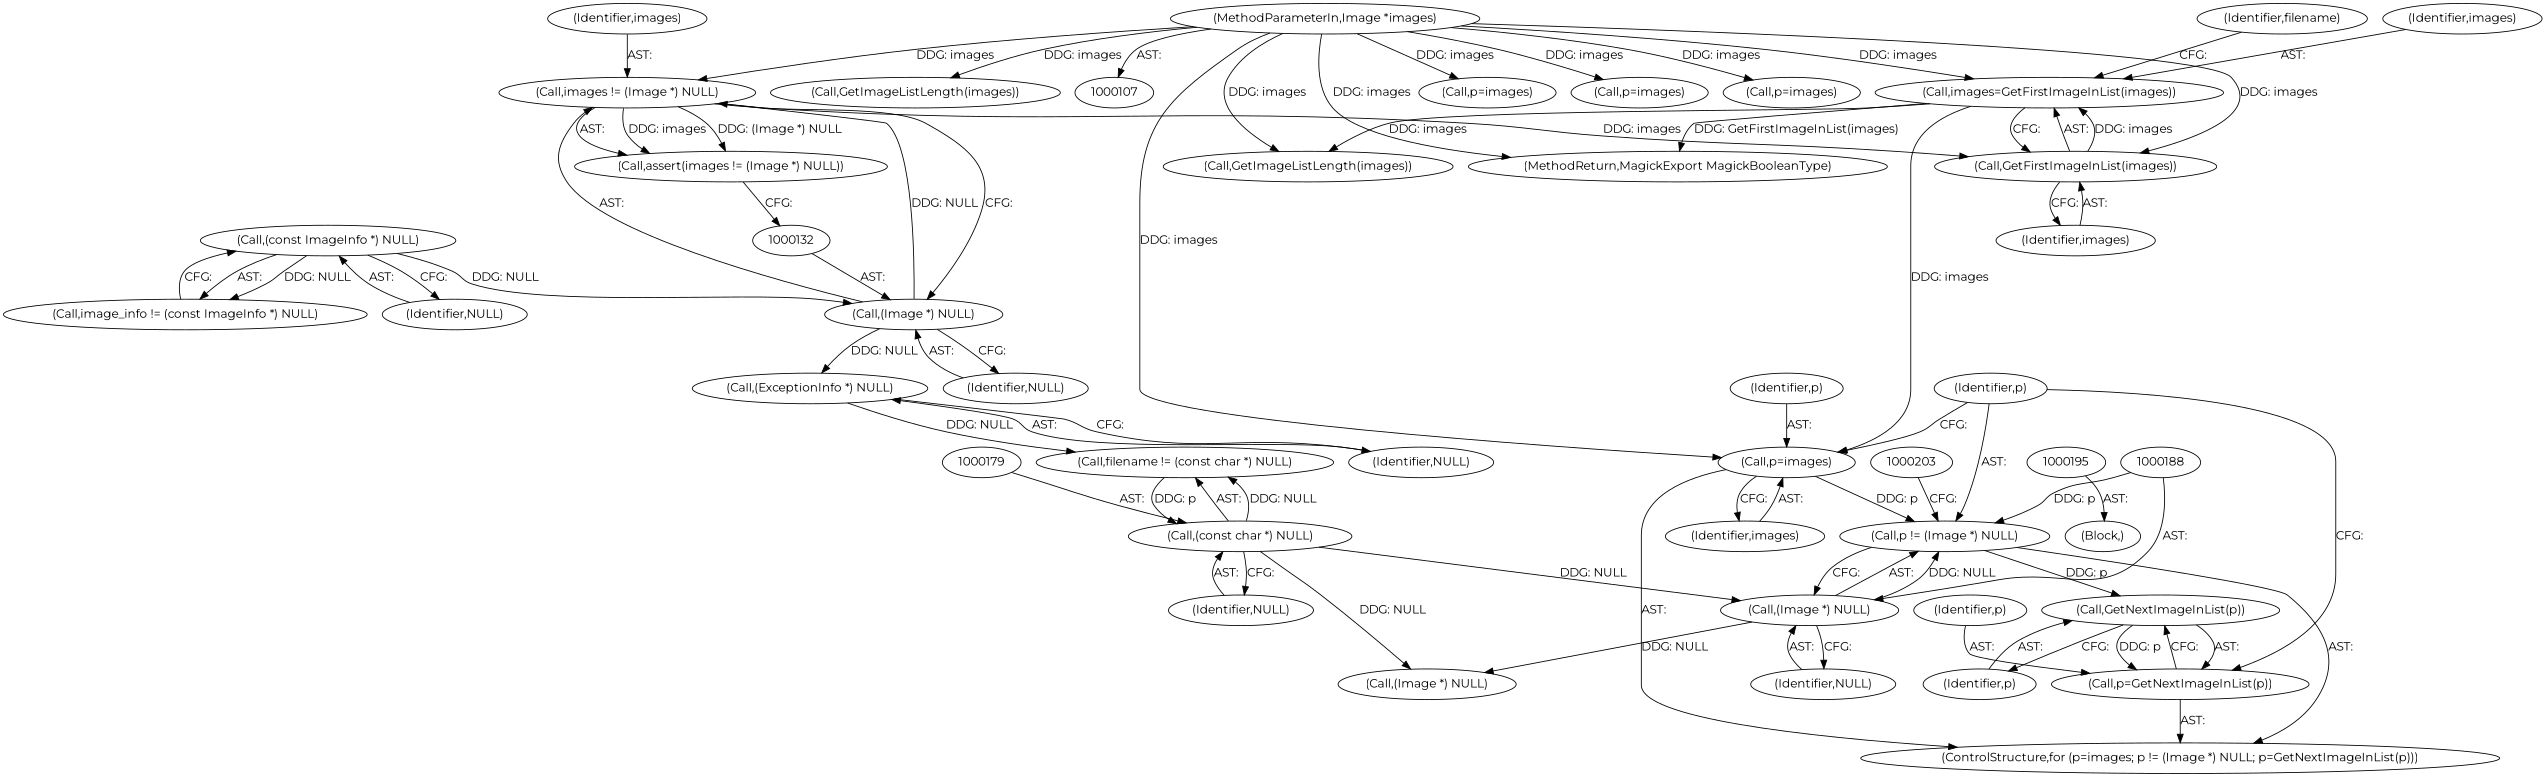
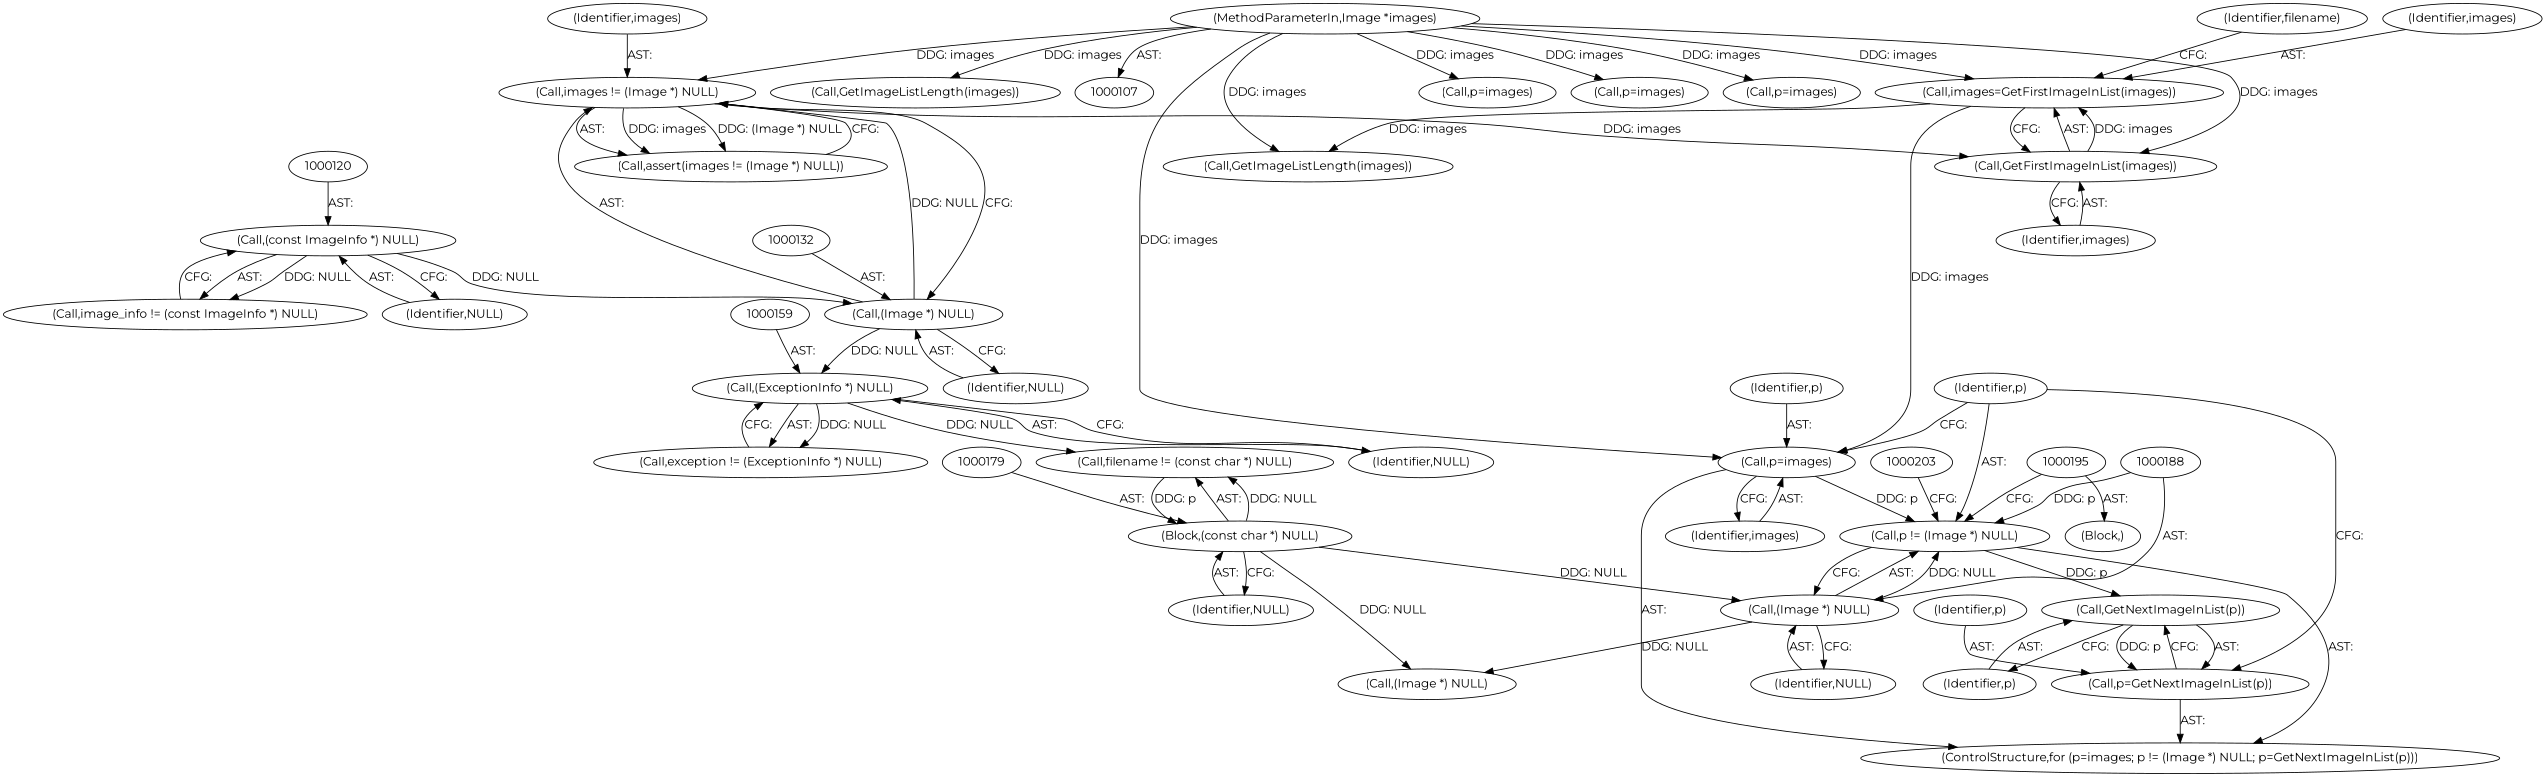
  digraph {
    fontname=Montserrat
    node [fontname=Montserrat]
    edge [fontname=Montserrat]
    n1 [label="(Call,p != (Image *) NULL)"]
    n2 [label="(Call,GetNextImageInList(p))"]
    n3 [label="(Call,(Image *) NULL)"]
    n4 [label="(ControlStructure,for (p=images; p != (Image *) NULL; p=GetNextImageInList(p)))"]
    n5 [label="(Call,p=GetNextImageInList(p))"]
    n6 [label="(Identifier,p)"]
    n7 [label="(Identifier,NULL)"]
    n8 [label="(Call,(Image *) NULL)"]
    n9 [label="(Call,p=images)"]
    n10 [label="(Identifier,images)"]
    n11 [label="(Call,images=GetFirstImageInList(images))"]
    n12 [label="(Call,GetFirstImageInList(images))"]
    n13 [label="(Call,GetImageListLength(images))"]
-   n14 [label="(MethodReturn,MagickExport MagickBooleanType)"]
    n15 [label="(Identifier,images)"]
    n16 [label="(Block,)"]
    n17 [label="(Call,images != (Image *) NULL)"]
    n18 [label="(Call,(Image *) NULL)"]
    n19 [label="(Call,assert(images != (Image *) NULL))"]
    n20 [label="(Call,(ExceptionInfo *) NULL)"]
    n21 [label="(Identifier,NULL)"]
    n22 [label="(MethodParameterIn,Image *images)"]
    n23 [label="(Call,p=images)"]
    n24 [label="(Call,p=images)"]
    n25 [label="(Call,p=images)"]
    n26 [label="(Call,GetImageListLength(images))"]
    n27 [label=1000107]
    n28 [label="(Call,filename != (const char *) NULL)"]
    n29 [label="(Identifier,NULL)"]
+   n30 [label="(Call,exception != (ExceptionInfo *) NULL)"]
    n31 [label="(Call,(const ImageInfo *) NULL)"]
    n32 [label="(Call,image_info != (const ImageInfo *) NULL)"]
    n33 [label="(Identifier,NULL)"]
-   n34 [label="(Call,(const char *) NULL)"]
+   n34 [label="(Block,(const char *) NULL)"]
    n35 [label="(Identifier,NULL)"]
    n36 [label="(Identifier,filename)"]
    n37 [label="(Identifier,images)"]
    n38 [label="(Identifier,images)"]
    n39 [label="(Identifier,p)"]
    n40 [label="(Identifier,p)"]
    n41 [label="(Identifier,p)"]
    1000195
    1000203
    1000132
+   1000120
    1000188
    1000179
+   1000159
    n1 -> n2 [label="DDG: p"]
    n1 -> n3 [label="CFG: "]
    n1 -> n4 [label="AST: "]
    n2 -> n5 [label="AST: "]
    n2 -> n5 [label="DDG: p"]
    n2 -> n6 [label="CFG: "]
    n3 -> n1 [label="AST: "]
    n3 -> n1 [label="DDG: NULL"]
    n3 -> n7 [label="CFG: "]
    n3 -> n8 [label="DDG: NULL"]
    n5 -> n2 [label="CFG: "]
    n5 -> n4 [label="AST: "]
    n6 -> n2 [label="AST: "]
    n7 -> n3 [label="AST: "]
    n9 -> n1 [label="DDG: p"]
    n9 -> n4 [label="AST: "]
    n9 -> n10 [label="CFG: "]
    n10 -> n9 [label="AST: "]
    n11 -> n9 [label="DDG: images"]
    n11 -> n12 [label="CFG: "]
    n11 -> n13 [label="DDG: images"]
-   n11 -> n14 [label="DDG: GetFirstImageInList(images)"]
    n12 -> n11 [label="AST: "]
    n12 -> n11 [label="DDG: images"]
    n12 -> n15 [label="CFG: "]
    n15 -> n12 [label="AST: "]
    n17 -> n12 [label="DDG: images"]
    n17 -> n18 [label="CFG: "]
    n17 -> n19 [label="AST: "]
    n17 -> n19 [label="DDG: images"]
    n17 -> n19 [label="DDG: (Image *) NULL"]
    n18 -> n17 [label="AST: "]
    n18 -> n17 [label="DDG: NULL"]
    n18 -> n20 [label="DDG: NULL"]
    n18 -> n21 [label="CFG: "]
-   n19 -> 1000132 [label="CFG: "]
+   n19 -> n17 [label="CFG: "]
    n20 -> n28 [label="DDG: NULL"]
    n20 -> n29 [label="CFG: "]
+   n20 -> n30 [label="AST: "]
+   n20 -> n30 [label="DDG: NULL"]
    n21 -> n18 [label="AST: "]
    n22 -> n9 [label="DDG: images"]
    n22 -> n11 [label="DDG: images"]
    n22 -> n12 [label="DDG: images"]
    n22 -> n13 [label="DDG: images"]
-   n22 -> n14 [label="DDG: images"]
    n22 -> n17 [label="DDG: images"]
    n22 -> n23 [label="DDG: images"]
    n22 -> n24 [label="DDG: images"]
    n22 -> n25 [label="DDG: images"]
    n22 -> n26 [label="DDG: images"]
    n22 -> n27 [label="AST: "]
    n28 -> n34 [label="DDG: p"]
    n29 -> n20 [label="AST: "]
+   n30 -> n20 [label="CFG: "]
    n31 -> n18 [label="DDG: NULL"]
    n31 -> n32 [label="AST: "]
    n31 -> n32 [label="DDG: NULL"]
    n31 -> n33 [label="CFG: "]
    n32 -> n31 [label="CFG: "]
    n33 -> n31 [label="AST: "]
    n34 -> n3 [label="DDG: NULL"]
    n34 -> n8 [label="DDG: NULL"]
    n34 -> n28 [label="AST: "]
    n34 -> n28 [label="DDG: NULL"]
    n34 -> n35 [label="CFG: "]
    n35 -> n34 [label="AST: "]
    n36 -> n11 [label="CFG: "]
    n37 -> n17 [label="AST: "]
    n38 -> n11 [label="AST: "]
    n39 -> n9 [label="AST: "]
    n40 -> n1 [label="AST: "]
    n40 -> n5 [label="CFG: "]
    n40 -> n9 [label="CFG: "]
    n41 -> n5 [label="AST: "]
+   1000195 -> n1 [label="CFG: "]
    1000195 -> n16 [label="AST: "]
    1000203 -> n1 [label="CFG: "]
    1000132 -> n18 [label="AST: "]
+   1000120 -> n31 [label="AST: "]
    1000188 -> n1 [label="DDG: p"]
    1000188 -> n3 [label="AST: "]
    1000179 -> n34 [label="AST: "]
+   1000159 -> n20 [label="AST: "]
  }
